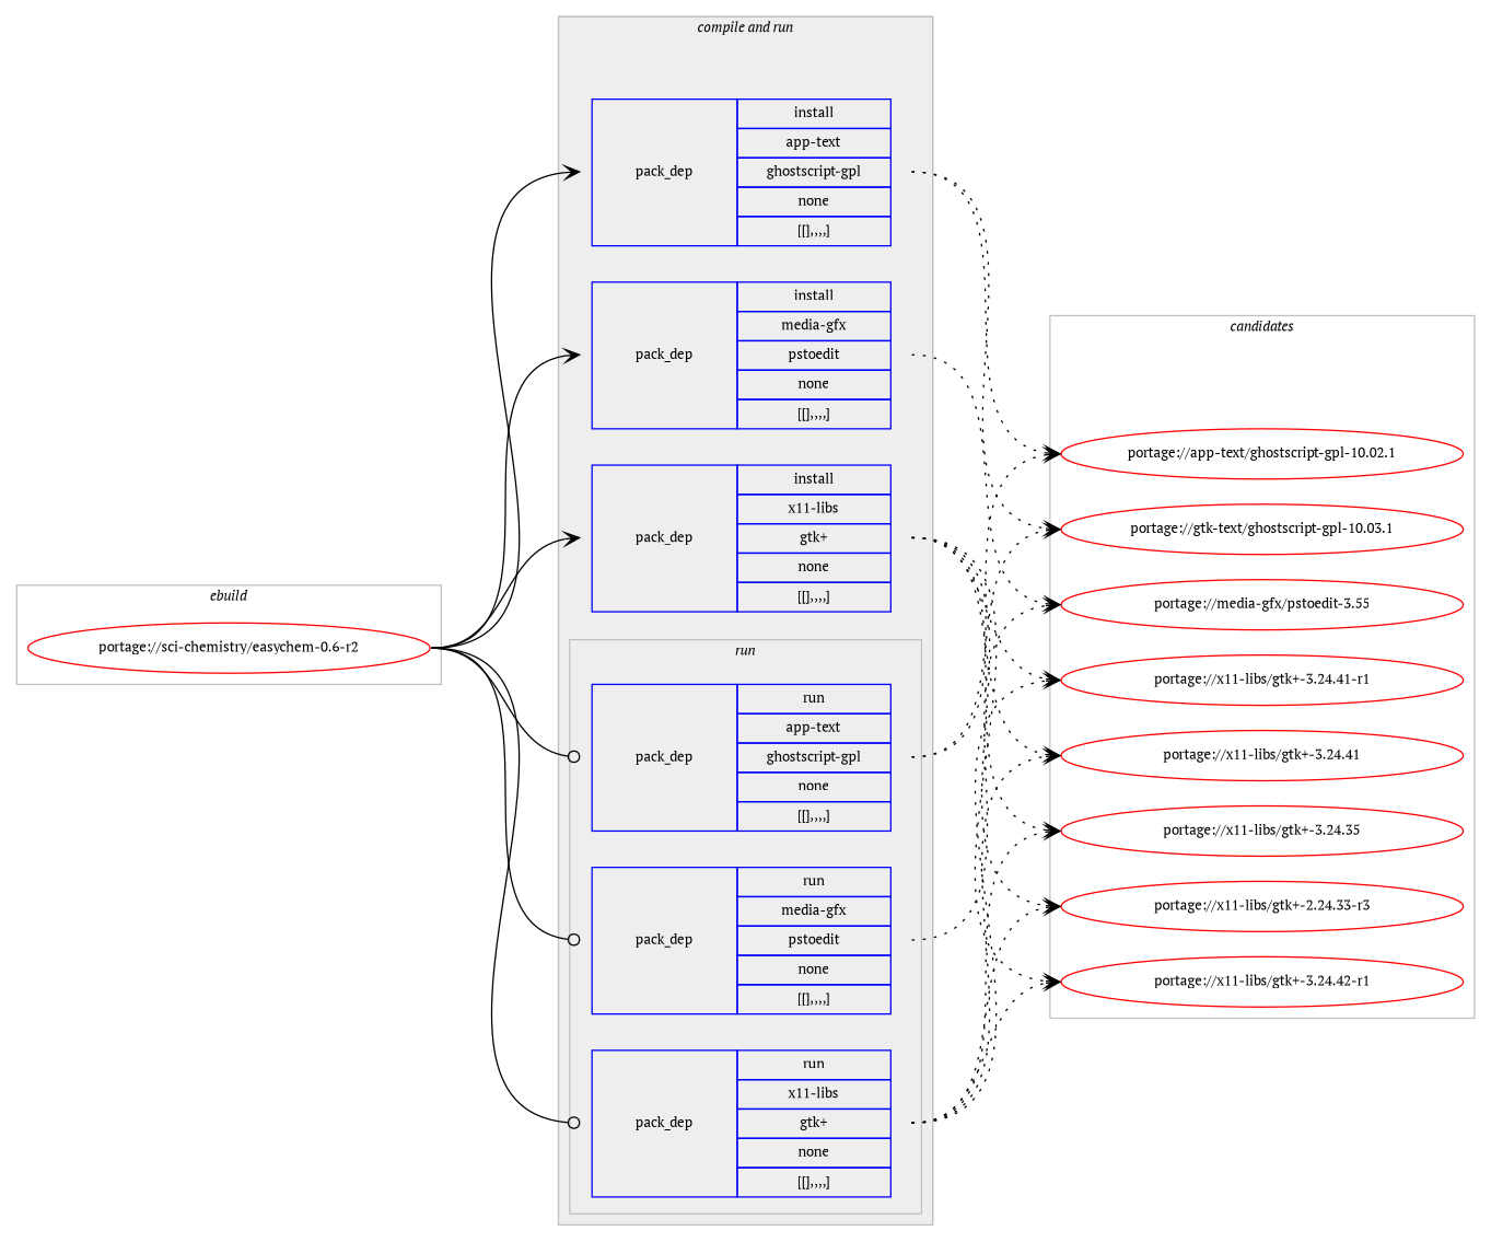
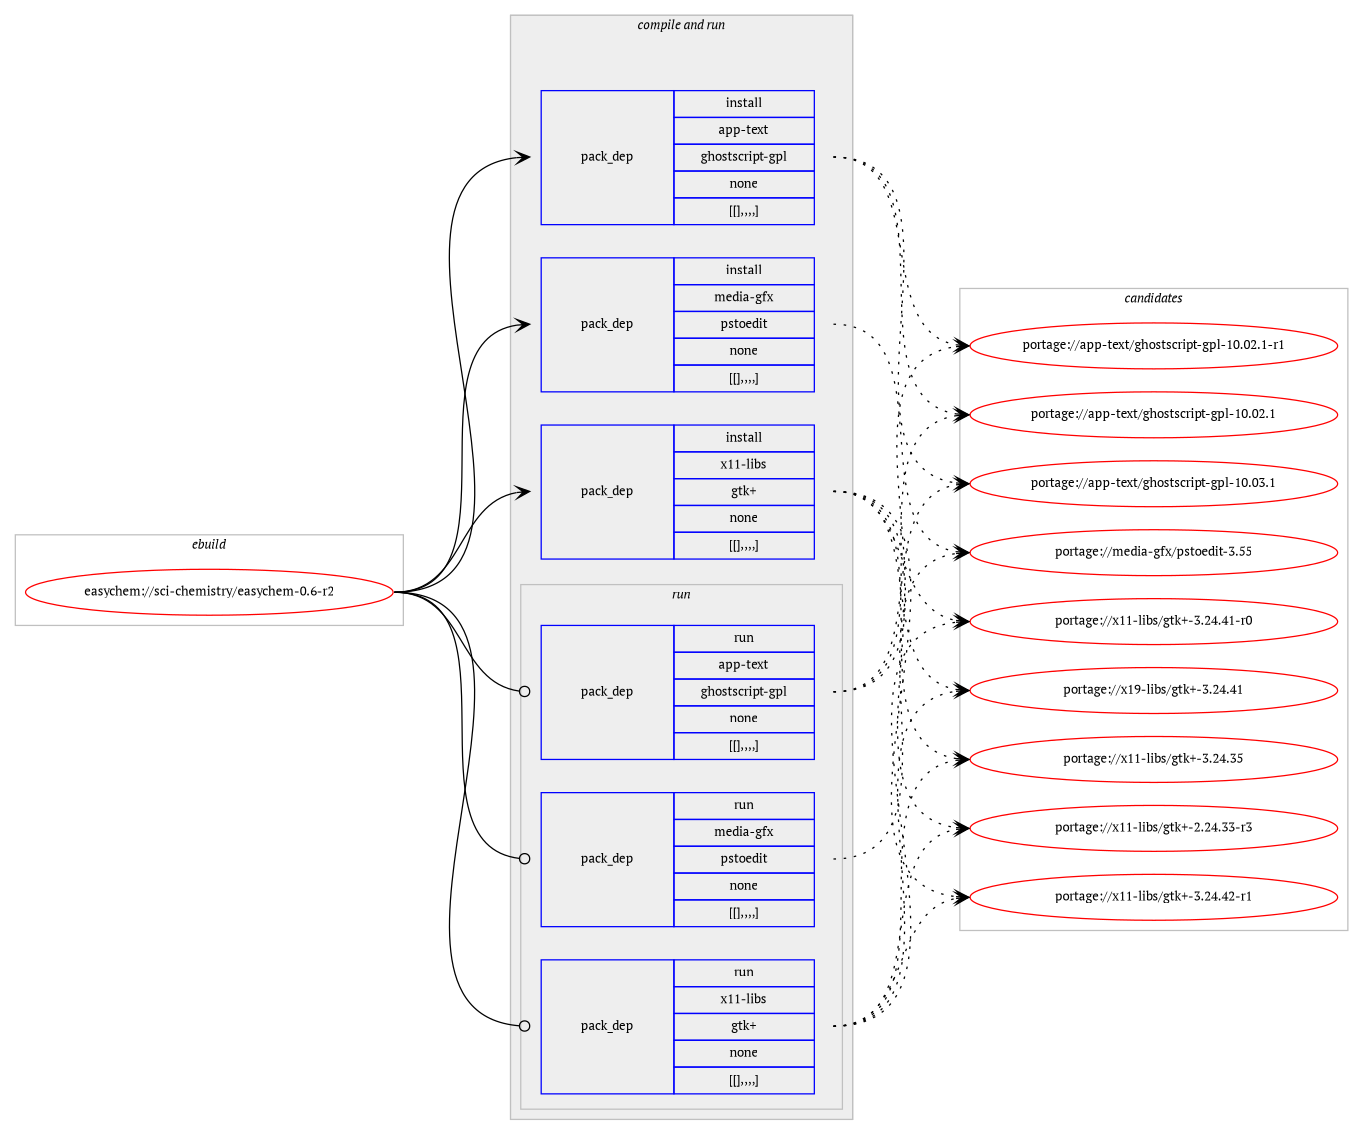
  digraph {
    compound=true
    concentrate=true
    fontname="PT Serif"
    fontsize=10
    newrank=true
    rankdir=LR
    ranksep=1.5
    node [color=red fontname="PT Serif" fontsize=10]
    edge [arrowhead=vee fontname="PT Serif" headport=w style=dotted tailport=e weight=100]
-   n1 [label="portage://sci-chemistry/easychem-0.6-r2" width=4]
+   n1 [label="easychem://sci-chemistry/easychem-0.6-r2" width=4]
    n2 [color=blue label=<<TABLE BORDER="0" CELLBORDER="1" CELLSPACING="0" CELLPADDING="4" WIDTH="220"><TR><TD ROWSPAN="6" CELLPADDING="30">pack_dep</TD></TR><TR><TD WIDTH="110">install</TD></TR><TR><TD>app-text</TD></TR><TR><TD>ghostscript-gpl</TD></TR><TR><TD>none</TD></TR><TR><TD>[[],,,,]</TD></TR></TABLE>> shape=none]
    n3 [color=blue label=<<TABLE BORDER="0" CELLBORDER="1" CELLSPACING="0" CELLPADDING="4" WIDTH="220"><TR><TD ROWSPAN="6" CELLPADDING="30">pack_dep</TD></TR><TR><TD WIDTH="110">install</TD></TR><TR><TD>media-gfx</TD></TR><TR><TD>pstoedit</TD></TR><TR><TD>none</TD></TR><TR><TD>[[],,,,]</TD></TR></TABLE>> shape=none]
    n4 [color=blue label=<<TABLE BORDER="0" CELLBORDER="1" CELLSPACING="0" CELLPADDING="4" WIDTH="220"><TR><TD ROWSPAN="6" CELLPADDING="30">pack_dep</TD></TR><TR><TD WIDTH="110">install</TD></TR><TR><TD>x11-libs</TD></TR><TR><TD>gtk+</TD></TR><TR><TD>none</TD></TR><TR><TD>[[],,,,]</TD></TR></TABLE>> shape=none]
    n5 [color=blue label=<<TABLE BORDER="0" CELLBORDER="1" CELLSPACING="0" CELLPADDING="4" WIDTH="220"><TR><TD ROWSPAN="6" CELLPADDING="30">pack_dep</TD></TR><TR><TD WIDTH="110">run</TD></TR><TR><TD>app-text</TD></TR><TR><TD>ghostscript-gpl</TD></TR><TR><TD>none</TD></TR><TR><TD>[[],,,,]</TD></TR></TABLE>> shape=none]
    n6 [color=blue label=<<TABLE BORDER="0" CELLBORDER="1" CELLSPACING="0" CELLPADDING="4" WIDTH="220"><TR><TD ROWSPAN="6" CELLPADDING="30">pack_dep</TD></TR><TR><TD WIDTH="110">run</TD></TR><TR><TD>media-gfx</TD></TR><TR><TD>pstoedit</TD></TR><TR><TD>none</TD></TR><TR><TD>[[],,,,]</TD></TR></TABLE>> shape=none]
    n7 [color=blue label=<<TABLE BORDER="0" CELLBORDER="1" CELLSPACING="0" CELLPADDING="4" WIDTH="220"><TR><TD ROWSPAN="6" CELLPADDING="30">pack_dep</TD></TR><TR><TD WIDTH="110">run</TD></TR><TR><TD>x11-libs</TD></TR><TR><TD>gtk+</TD></TR><TR><TD>none</TD></TR><TR><TD>[[],,,,]</TD></TR></TABLE>> shape=none]
-   n8 [label="portage://gtk-text/ghostscript-gpl-10.03.1" width=4]
+   n8 [label="portage://app-text/ghostscript-gpl-10.03.1" width=4]
+   n9 [label="portage://app-text/ghostscript-gpl-10.02.1-r1" width=4]
    n10 [label="portage://app-text/ghostscript-gpl-10.02.1" width=4]
    n11 [label="portage://media-gfx/pstoedit-3.55" width=4]
    n12 [label="portage://x11-libs/gtk+-3.24.42-r1" width=4]
-   n13 [label="portage://x11-libs/gtk+-3.24.41-r1" width=4]
-   n14 [label="portage://x11-libs/gtk+-3.24.41" width=4]
+   n13 [label="portage://x11-libs/gtk+-3.24.41-r0" width=4]
+   n14 [label="portage://x19-libs/gtk+-3.24.41" width=4]
    n15 [label="portage://x11-libs/gtk+-3.24.35" width=4]
    n16 [label="portage://x11-libs/gtk+-2.24.33-r3" width=4]
    subgraph cluster_1 {
      color=gray
      label=<<i>ebuild</i>>
      n1
    }
    subgraph cluster_2 {
      color=gray
      label=<<i>dependencies</i>>
      subgraph cluster_3 {
        color=gray
        fillcolor="#eeeeee"
        label=<<i>compile</i>>
        style=filled
        subgraph sub_4 {
          color=gray
          fillcolor="#eeeeee"
          label=<<i>compile</i>>
          style=filled
          n2
        }
        subgraph sub_5 {
          color=gray
          fillcolor="#eeeeee"
          label=<<i>compile</i>>
          style=filled
          n3
        }
        subgraph sub_6 {
          color=gray
          fillcolor="#eeeeee"
          label=<<i>compile</i>>
          style=filled
          n4
        }
      }
      subgraph cluster_7 {
        color=gray
        fillcolor="#eeeeee"
        label=<<i>compile and run</i>>
        style=filled
      }
      subgraph cluster_8 {
        color=gray
        fillcolor="#eeeeee"
        label=<<i>run</i>>
        style=filled
        subgraph sub_9 {
          color=gray
          fillcolor="#eeeeee"
          label=<<i>run</i>>
          style=filled
          n5
        }
        subgraph sub_10 {
          color=gray
          fillcolor="#eeeeee"
          label=<<i>run</i>>
          style=filled
          n6
        }
        subgraph sub_11 {
          color=gray
          fillcolor="#eeeeee"
          label=<<i>run</i>>
          style=filled
          n7
        }
      }
    }
    subgraph cluster_12 {
      color=gray
      label=<<i>candidates</i>>
      rank=same
      subgraph sub_13 {
        color=black
        label=<<i>candidates</i>>
        nodesep=1
        rank=same
        n8
+       n9
        n10
      }
      subgraph sub_14 {
        color=black
        label=<<i>candidates</i>>
        nodesep=1
        rank=same
        n11
      }
      subgraph sub_15 {
        color=black
        label=<<i>candidates</i>>
        nodesep=1
        rank=same
        n12
        n13
        n14
        n15
        n16
      }
      subgraph sub_16 {
        color=black
        label=<<i>candidates</i>>
        nodesep=1
        rank=same
        n8
+       n9
        n10
      }
      subgraph sub_17 {
        color=black
        label=<<i>candidates</i>>
        nodesep=1
        rank=same
        n11
      }
      subgraph sub_18 {
        color=black
        label=<<i>candidates</i>>
        nodesep=1
        rank=same
        n12
        n13
        n14
        n15
        n16
      }
    }
    n1 -> n2 [style=solid weight=20]
    n1 -> n3 [style=solid weight=20]
    n1 -> n4 [style=solid weight=20]
    n1 -> n5 [arrowhead=odot style=solid weight=20]
    n1 -> n6 [arrowhead=odot style=solid weight=20]
    n1 -> n7 [arrowhead=odot style=solid weight=20]
    n2 -> n8
+   n2 -> n9
    n2 -> n10
    n3 -> n11
    n4 -> n12
    n4 -> n13
    n4 -> n14
    n4 -> n15
    n4 -> n16
    n5 -> n8
+   n5 -> n9
    n5 -> n10
    n6 -> n11
    n7 -> n12
    n7 -> n13
    n7 -> n14
    n7 -> n15
    n7 -> n16
  }
